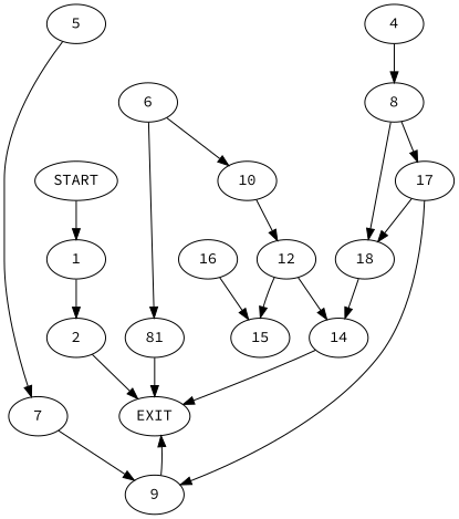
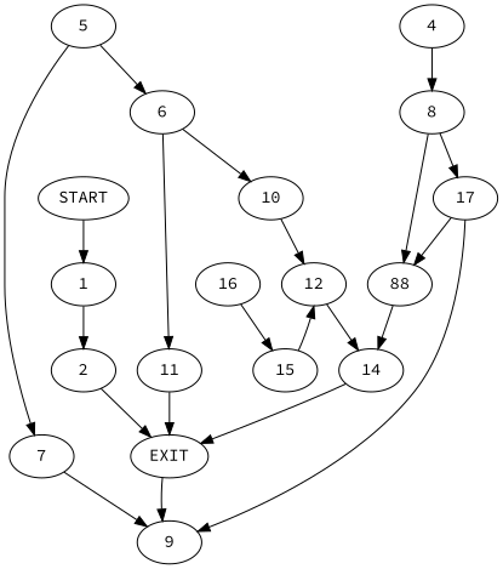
  digraph {
    fontname="Source Code Pro"
    node [fontname="Source Code Pro"]
    edge [fontname="Source Code Pro"]
    n1 [label=START]
    1
    2
    n4 [label=EXIT]
    4
    8
    5
    6
    7
    17
-   18
+   18 [label=88]
    9
    10
-   11 [label=81]
+   11
    12
    14
    15
    16
    n1 -> 1
    1 -> 2
    2 -> n4
    4 -> 8
    8 -> 17
    8 -> 18
+   5 -> 6
    5 -> 7
    6 -> 10
    6 -> 11
    7 -> 9
    17 -> 18
    17 -> 9
    18 -> 14
-   9 -> n4
+   n4 -> 9
    10 -> 12
    11 -> n4
    12 -> 14
    14 -> n4
-   12 -> 15
+   15 -> 12
    16 -> 15
  }
